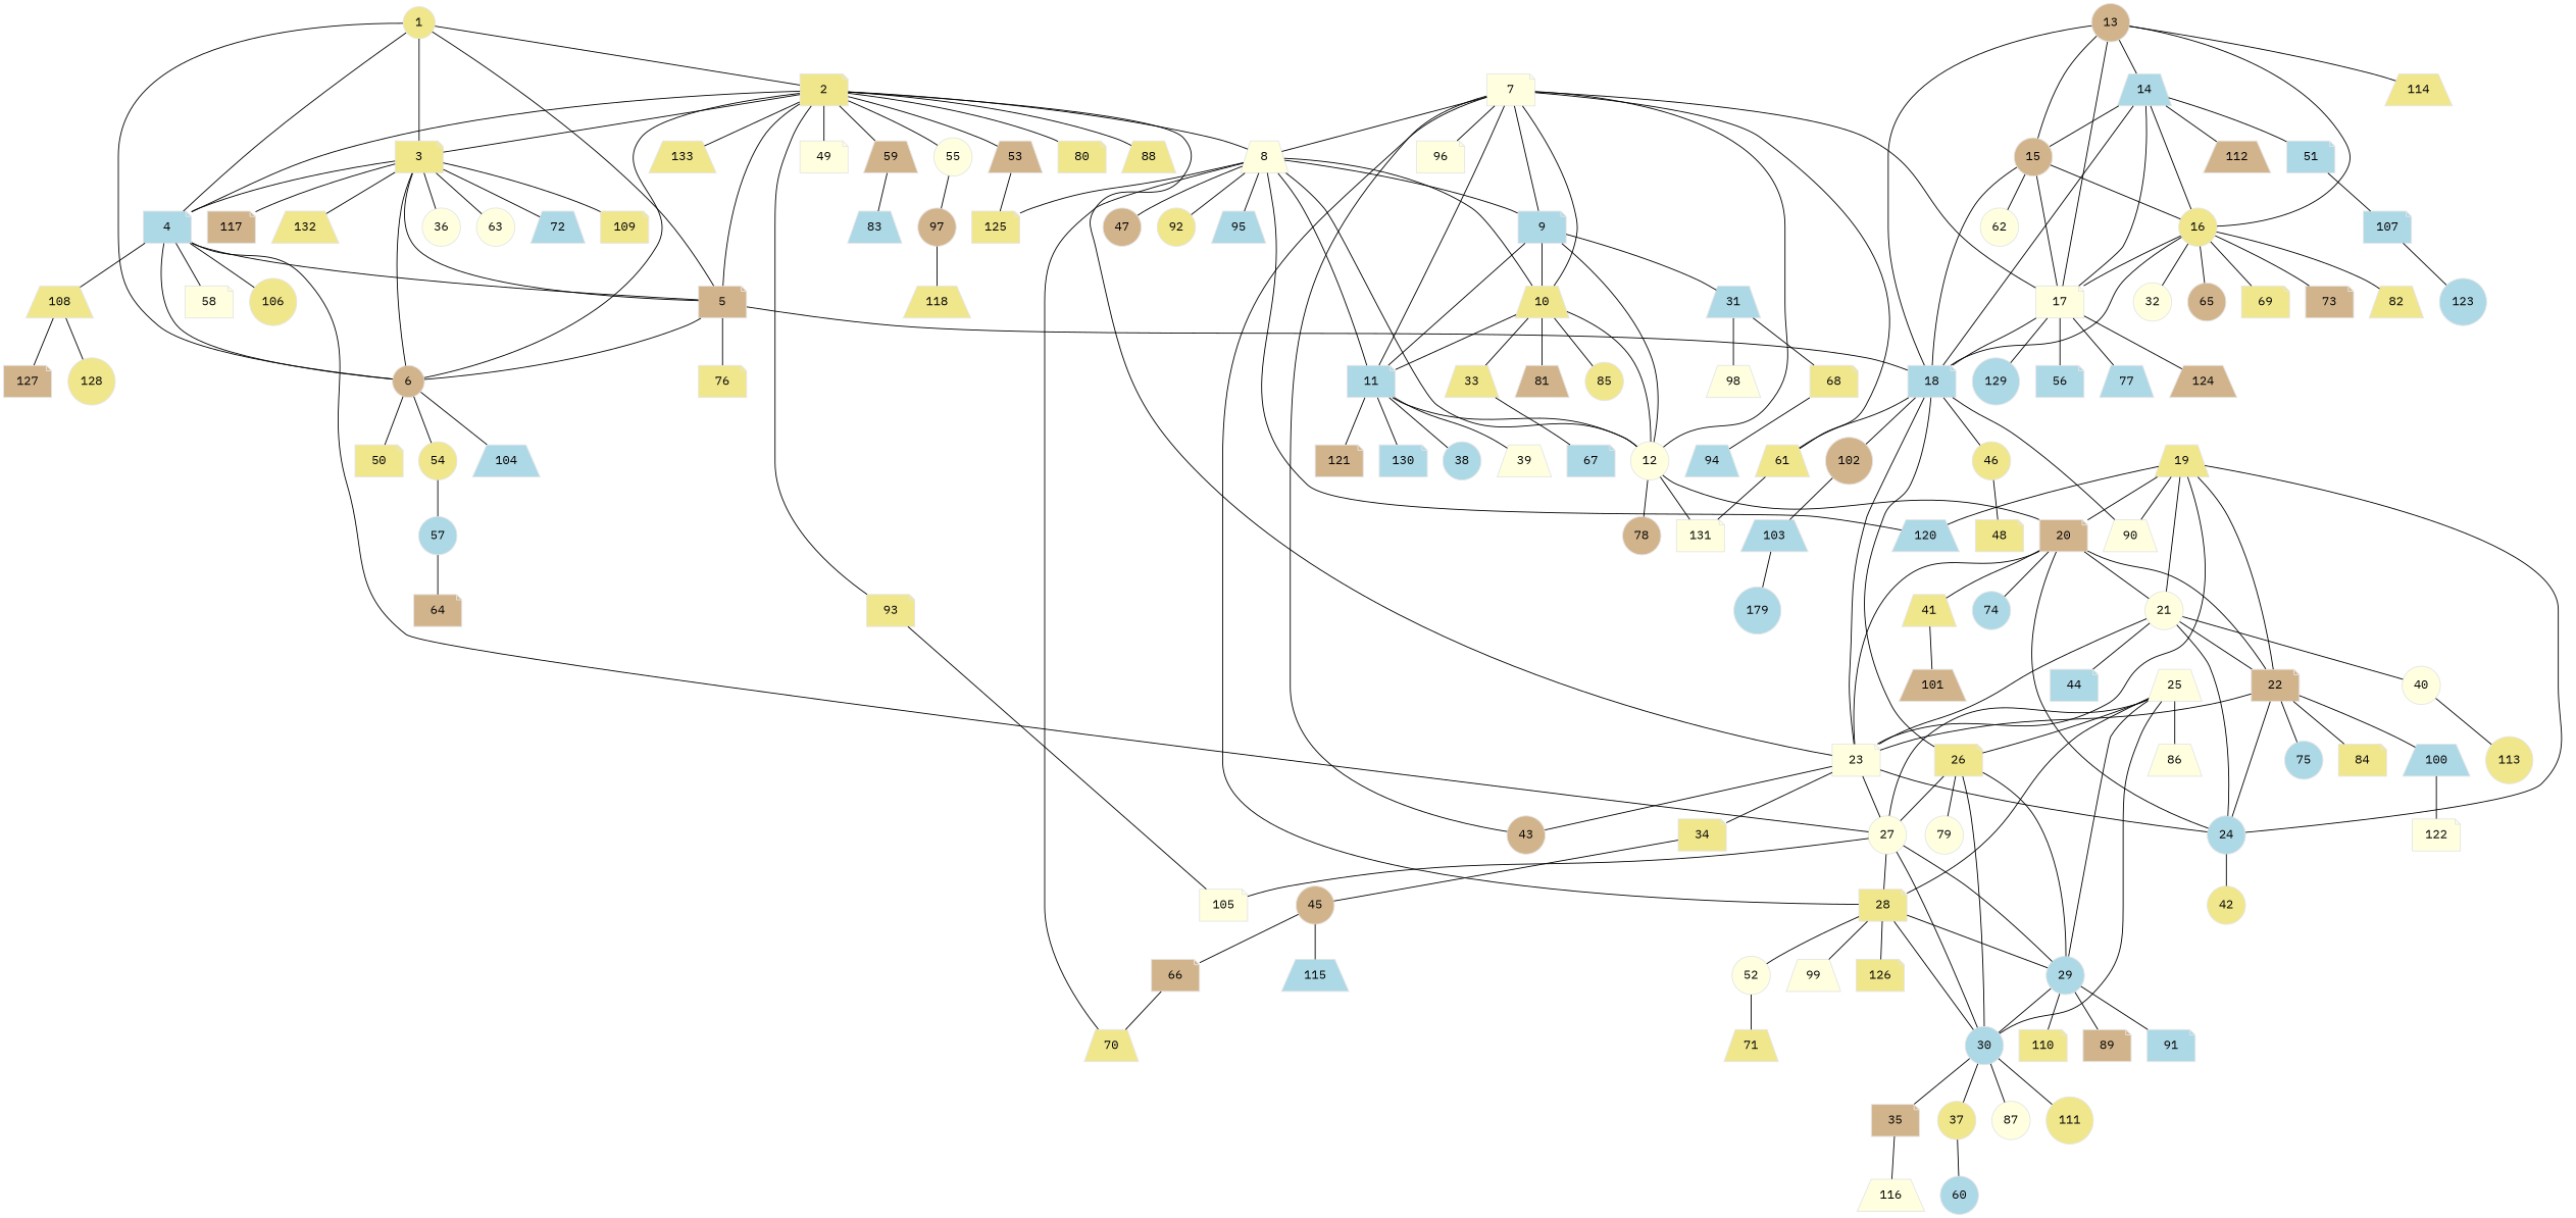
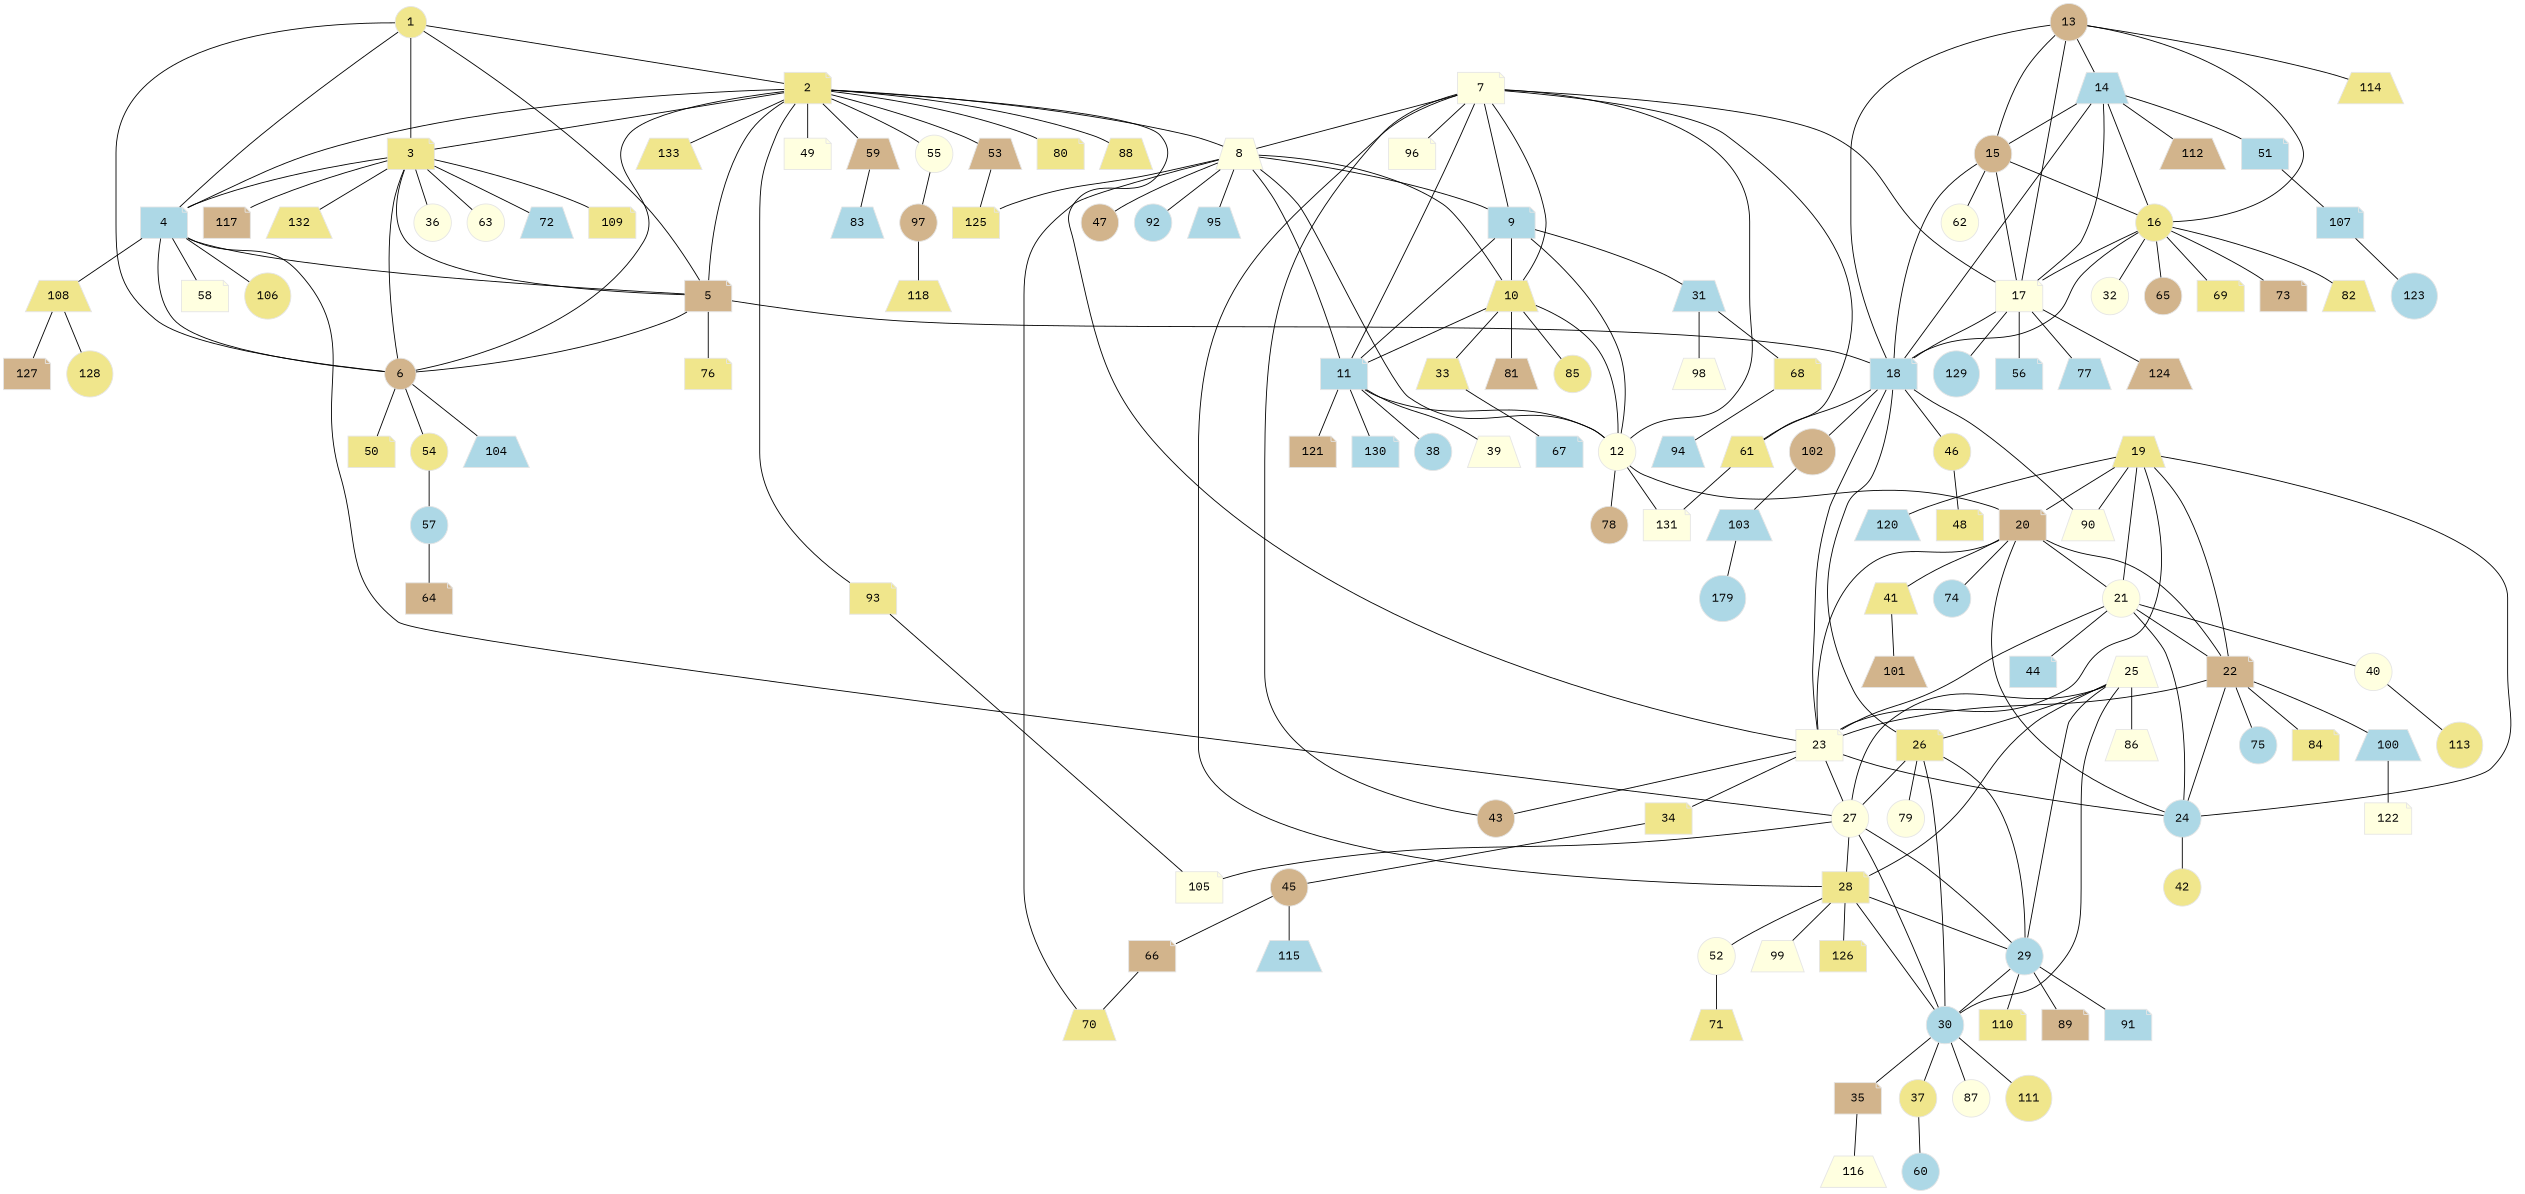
  graph {
    fontname="IBM Plex Mono"
    node [color=gray90 fillcolor=khaki fontname="IBM Plex Mono" shape=note style=filled]
    edge [fontname="IBM Plex Mono"]
    1 [shape=circle]
    2
    3
    4 [fillcolor=lightblue]
    5 [fillcolor=tan]
    6 [fillcolor=tan shape=circle]
    8 [fillcolor=lightyellow shape=trapezium]
    23 [fillcolor=lightyellow]
    49 [fillcolor=lightyellow]
    53 [fillcolor=tan shape=trapezium]
    55 [fillcolor=lightyellow shape=circle]
    59 [fillcolor=tan shape=trapezium]
    80
    88 [shape=trapezium]
    93
    133 [shape=trapezium]
    36 [fillcolor=lightyellow shape=circle]
    63 [fillcolor=lightyellow shape=circle]
    72 [fillcolor=lightblue shape=trapezium]
    109
    117 [fillcolor=tan]
    132 [shape=trapezium]
    27 [fillcolor=lightyellow shape=circle]
    58 [fillcolor=lightyellow]
    106 [shape=circle]
    108 [shape=trapezium]
    18 [fillcolor=lightblue]
    76
    50
    54 [shape=circle]
    104 [fillcolor=lightblue shape=trapezium]
    9 [fillcolor=lightblue]
    10 [shape=trapezium]
    11 [fillcolor=lightblue]
    12 [fillcolor=lightyellow shape=circle]
    47 [fillcolor=tan shape=circle]
    70 [shape=trapezium]
-   92 [shape=circle]
+   92 [fillcolor=lightblue shape=circle]
    95 [fillcolor=lightblue shape=trapezium]
    120 [fillcolor=lightblue shape=trapezium]
    125
    43 [fillcolor=tan shape=circle]
    24 [fillcolor=lightblue shape=circle]
    34
    97 [fillcolor=tan shape=circle]
    83 [fillcolor=lightblue shape=trapezium]
    105 [fillcolor=lightyellow]
    28
    29 [fillcolor=lightblue shape=circle]
    30 [fillcolor=lightblue shape=circle]
    127 [fillcolor=tan]
    128 [shape=circle]
    61 [shape=trapezium]
    26
    46 [shape=circle]
    90 [fillcolor=lightyellow shape=trapezium]
    102 [fillcolor=tan shape=circle]
    57 [fillcolor=lightblue shape=circle]
    7 [fillcolor=lightyellow]
    17 [fillcolor=lightyellow]
    96 [fillcolor=lightyellow]
    31 [fillcolor=lightblue shape=trapezium]
    33 [shape=trapezium]
    81 [fillcolor=tan shape=trapezium]
    85 [shape=circle]
    38 [fillcolor=lightblue shape=circle]
    39 [fillcolor=lightyellow shape=trapezium]
    121 [fillcolor=tan]
    130 [fillcolor=lightblue]
    20 [fillcolor=tan]
    78 [fillcolor=tan shape=circle]
    131 [fillcolor=lightyellow]
    56 [fillcolor=lightblue]
    77 [fillcolor=lightblue shape=trapezium]
    124 [fillcolor=tan shape=trapezium]
    129 [fillcolor=lightblue shape=circle]
    52 [fillcolor=lightyellow shape=circle]
    99 [fillcolor=lightyellow shape=trapezium]
    126
    68
    98 [fillcolor=lightyellow shape=trapezium]
    67 [fillcolor=lightblue]
    21 [fillcolor=lightyellow shape=circle]
    22 [fillcolor=tan]
    41 [shape=trapezium]
    74 [fillcolor=lightblue shape=circle]
    13 [fillcolor=tan shape=circle]
    14 [fillcolor=lightblue shape=trapezium]
    15 [fillcolor=tan shape=circle]
    16 [shape=circle]
    114 [shape=trapezium]
    51 [fillcolor=lightblue]
    112 [fillcolor=tan shape=trapezium]
    62 [fillcolor=lightyellow shape=circle]
    32 [fillcolor=lightyellow shape=circle]
    65 [fillcolor=tan shape=circle]
    69
    73 [fillcolor=tan]
    82 [shape=trapezium]
    107 [fillcolor=lightblue]
    79 [fillcolor=lightyellow shape=circle]
    48
    103 [fillcolor=lightblue shape=trapezium]
    19 [shape=trapezium]
    40 [fillcolor=lightyellow shape=circle]
    44 [fillcolor=lightblue]
    75 [fillcolor=lightblue shape=circle]
    84
    100 [fillcolor=lightblue shape=trapezium]
    42 [shape=circle]
    101 [fillcolor=tan shape=trapezium]
    113 [shape=circle]
    122 [fillcolor=lightyellow]
    45 [fillcolor=tan shape=circle]
    25 [fillcolor=lightyellow shape=trapezium]
    86 [fillcolor=lightyellow shape=trapezium]
    89 [fillcolor=tan]
    91 [fillcolor=lightblue]
    110
    35 [fillcolor=tan]
    37 [shape=circle]
    87 [fillcolor=lightyellow shape=circle]
    111 [shape=circle]
    71 [shape=trapezium]
    116 [fillcolor=lightyellow shape=trapezium]
    60 [fillcolor=lightblue shape=circle]
    94 [fillcolor=lightblue shape=trapezium]
    66 [fillcolor=tan]
    115 [fillcolor=lightblue shape=trapezium]
    123 [fillcolor=lightblue shape=circle]
    64 [fillcolor=tan]
    118 [shape=trapezium]
    n133 [fillcolor=lightblue label=179 shape=circle]
    1 -- 2
    1 -- 3
    1 -- 4
    1 -- 5
    1 -- 6
    2 -- 3
    2 -- 4
    2 -- 5
    2 -- 6
    2 -- 8
    2 -- 23
    2 -- 49
    2 -- 53
    2 -- 55
    2 -- 59
    2 -- 80
    2 -- 88
    2 -- 93
    2 -- 133
    3 -- 4
    3 -- 5
    3 -- 6
    3 -- 36
    3 -- 63
    3 -- 72
    3 -- 109
    3 -- 117
    3 -- 132
    4 -- 5
    4 -- 6
    4 -- 27
    4 -- 58
    4 -- 106
    4 -- 108
    5 -- 6
    5 -- 18
    5 -- 76
    6 -- 50
    6 -- 54
    6 -- 104
    8 -- 9
    8 -- 10
    8 -- 11
    8 -- 12
    8 -- 47
    8 -- 70
    8 -- 92
    8 -- 95
-   8 -- 120
    8 -- 125
    23 -- 27
    23 -- 43
    23 -- 24
    23 -- 34
    53 -- 125
    55 -- 97
    59 -- 83
    93 -- 105
    27 -- 105
    27 -- 28
    27 -- 29
    27 -- 30
    108 -- 127
    108 -- 128
    18 -- 23
    18 -- 61
    18 -- 26
    18 -- 46
    18 -- 90
    18 -- 102
    54 -- 57
    9 -- 10
    9 -- 11
    9 -- 12
    9 -- 31
    10 -- 11
    10 -- 12
    10 -- 33
    10 -- 81
    10 -- 85
    11 -- 12
    11 -- 38
    11 -- 39
    11 -- 121
    11 -- 130
    12 -- 20
    12 -- 78
    12 -- 131
    24 -- 42
    34 -- 45
    97 -- 118
    28 -- 29
    28 -- 30
    28 -- 52
    28 -- 99
    28 -- 126
    29 -- 30
    29 -- 89
    29 -- 91
    29 -- 110
    30 -- 35
    30 -- 37
    30 -- 87
    30 -- 111
    61 -- 131
    26 -- 27
    26 -- 29
    26 -- 30
    26 -- 79
    46 -- 48
    102 -- 103
    57 -- 64
    7 -- 8
    7 -- 9
    7 -- 10
    7 -- 11
    7 -- 12
    7 -- 43
    7 -- 28
    7 -- 61
    7 -- 17
    7 -- 96
    17 -- 18
    17 -- 56
    17 -- 77
    17 -- 124
    17 -- 129
    31 -- 68
    31 -- 98
    33 -- 67
    20 -- 23
    20 -- 24
    20 -- 21
    20 -- 22
    20 -- 41
    20 -- 74
    52 -- 71
    68 -- 94
    21 -- 23
    21 -- 24
    21 -- 22
    21 -- 40
    21 -- 44
    22 -- 23
    22 -- 24
    22 -- 75
    22 -- 84
    22 -- 100
    41 -- 101
    13 -- 18
    13 -- 17
    13 -- 14
    13 -- 15
    13 -- 16
    13 -- 114
    14 -- 18
    14 -- 17
    14 -- 15
    14 -- 16
    14 -- 51
    14 -- 112
    15 -- 18
    15 -- 17
    15 -- 16
    15 -- 62
    16 -- 18
    16 -- 17
    16 -- 32
    16 -- 65
    16 -- 69
    16 -- 73
    16 -- 82
    51 -- 107
    107 -- 123
    103 -- n133
    19 -- 23
    19 -- 120
    19 -- 24
    19 -- 90
    19 -- 20
    19 -- 21
    19 -- 22
    40 -- 113
    100 -- 122
    45 -- 66
    45 -- 115
    25 -- 27
    25 -- 28
    25 -- 29
    25 -- 30
    25 -- 26
    25 -- 86
    35 -- 116
    37 -- 60
    66 -- 70
  }
